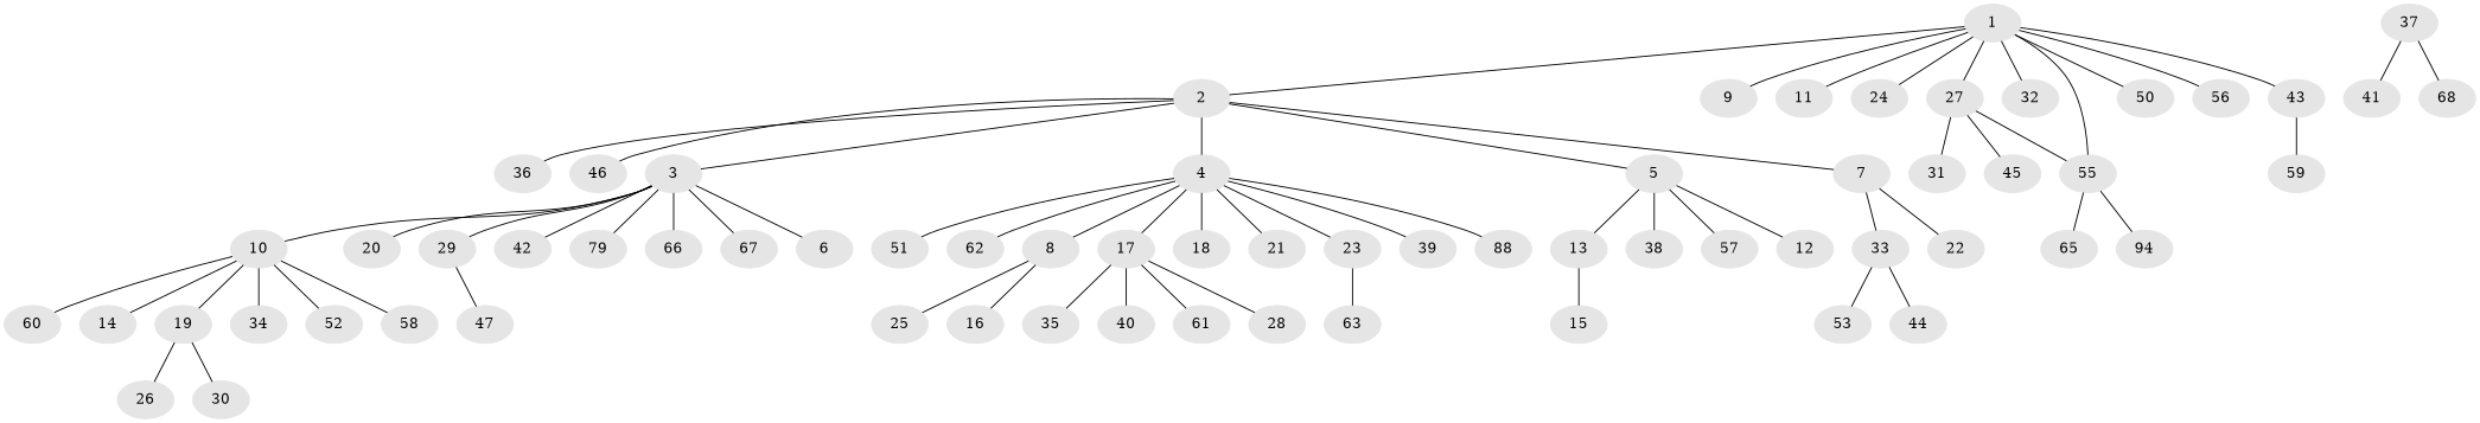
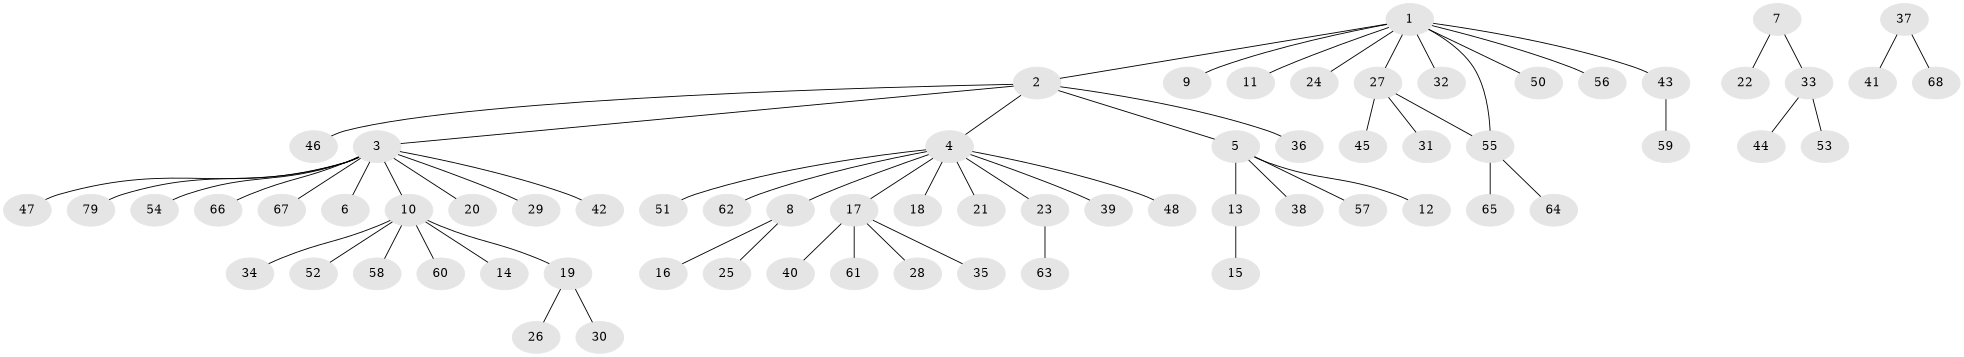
  graph {
    node [color=gray90 style=filled]
    1
    2
    9
    11
    24
    27
    32
    43
    50
    56
    55
    3
    4
    5
    7
    36
    46
    31
    45
    37
    41
    68
    59
    6
    10
    20
    29
    42
    47
    n30 [label=79]
+   54
    66
    67
    8
    17
    18
    21
    23
    39
-   48 [label=88]
+   48
    51
    62
    12
    13
    38
    57
    22
    33
    14
    19
    34
    52
    58
    60
    16
    25
    28
    35
    40
    61
    63
    15
    44
    53
    26
    30
-   64 [label=94]
+   64
    65
    1 -- 2
    1 -- 9
    1 -- 11
    1 -- 24
    1 -- 27
    1 -- 32
    1 -- 43
    1 -- 50
    1 -- 56
    1 -- 55
    2 -- 3
    2 -- 4
    2 -- 5
-   2 -- 7
    2 -- 36
    2 -- 46
    27 -- 55
    27 -- 31
    27 -- 45
    43 -- 59
    55 -- 64
    55 -- 65
    3 -- 6
    3 -- 10
    3 -- 20
    3 -- 29
    3 -- 42
-   29 -- 47
+   3 -- 47
    3 -- n30
+   3 -- 54
    3 -- 66
    3 -- 67
    4 -- 8
    4 -- 17
    4 -- 18
    4 -- 21
    4 -- 23
    4 -- 39
    4 -- 48
    4 -- 51
    4 -- 62
    5 -- 12
    5 -- 13
    5 -- 38
    5 -- 57
    7 -- 22
    7 -- 33
    37 -- 41
    37 -- 68
    10 -- 14
    10 -- 19
    10 -- 34
    10 -- 52
    10 -- 58
    10 -- 60
    8 -- 16
    8 -- 25
    17 -- 28
    17 -- 35
    17 -- 40
    17 -- 61
    23 -- 63
    13 -- 15
    33 -- 44
    33 -- 53
    19 -- 26
    19 -- 30
  }
